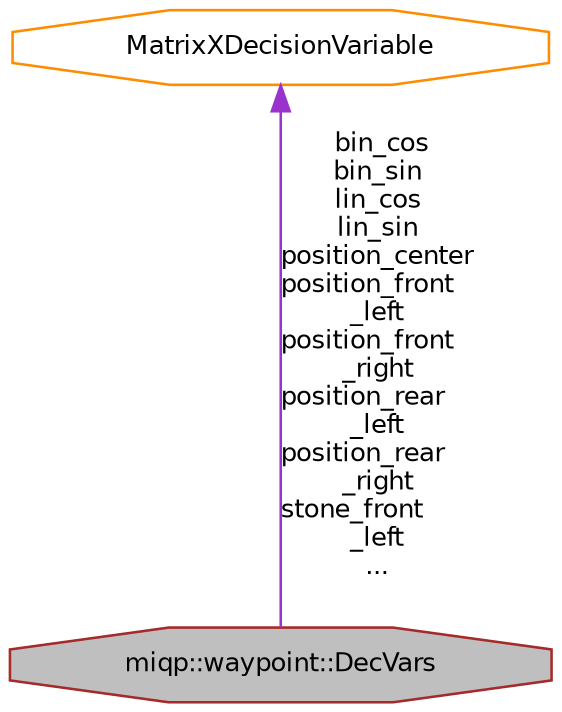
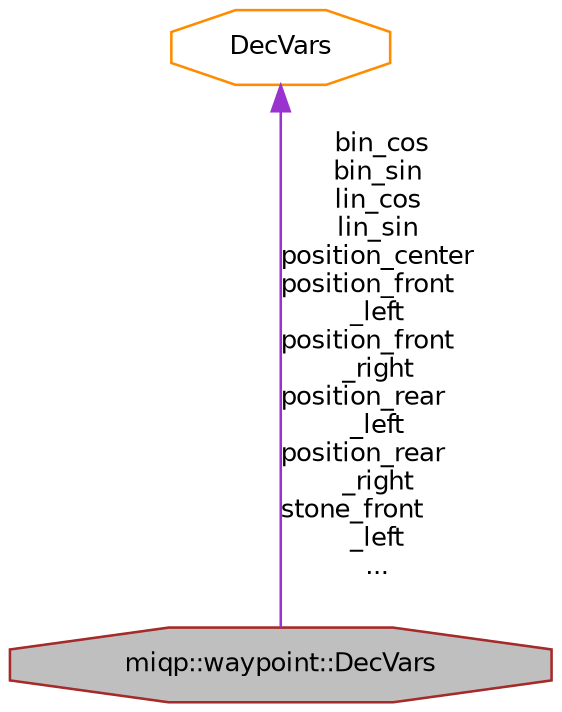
  digraph {
    node [fontname=Helvetica fontsize=10 shape=octagon style=filled]
    n1 [color=brown fillcolor=grey75 fontcolor=black height=0.2 label="miqp::waypoint::DecVars" width=0.4]
-   n2 [color=darkorange fillcolor=white height=0.2 label=MatrixXDecisionVariable width=0.4]
+   n2 [color=darkorange fillcolor=white height=0.2 label=DecVars width=0.4]
    n2 -> n1 [color=darkorchid3 dir=back fontname=Helvetica fontsize=10 label=" bin_cos\nbin_sin\nlin_cos\nlin_sin\nposition_center\nposition_front\l_left\nposition_front\l_right\nposition_rear\l_left\nposition_rear\l_right\nstone_front\l_left\n..." labelfontname=Helvetica labelfontsize=10 style=solid]
  }
